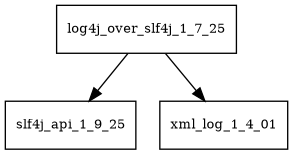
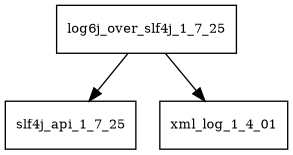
  digraph {
    fontname="DejaVu Serif"
    node [fontname="DejaVu Serif" fontsize=10.0 shape=box]
    edge [fontname="DejaVu Serif"]
-   log4j_over_slf4j_1_7_25
-   slf4j_api_1_7_25 [label=slf4j_api_1_9_25]
+   log4j_over_slf4j_1_7_25 [label=log6j_over_slf4j_1_7_25]
+   slf4j_api_1_7_25
    n3 [label=xml_log_1_4_01]
    log4j_over_slf4j_1_7_25 -> slf4j_api_1_7_25
    log4j_over_slf4j_1_7_25 -> n3
  }
